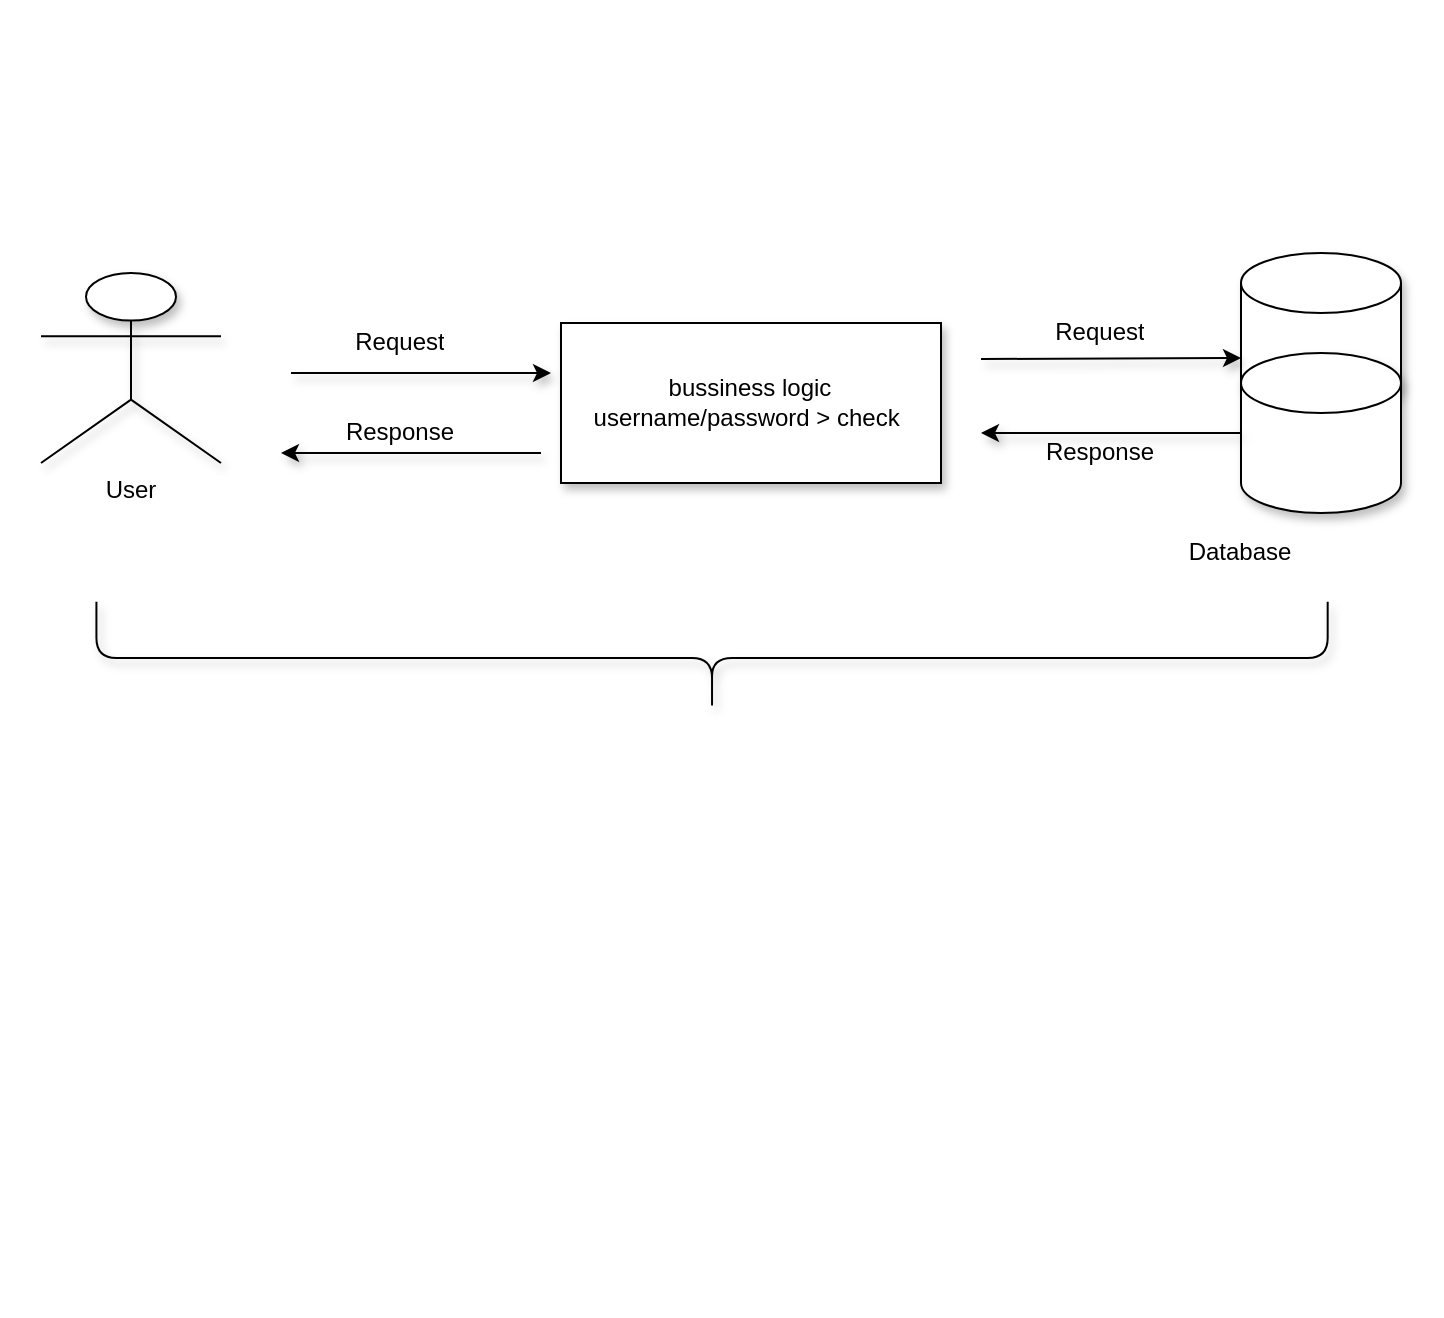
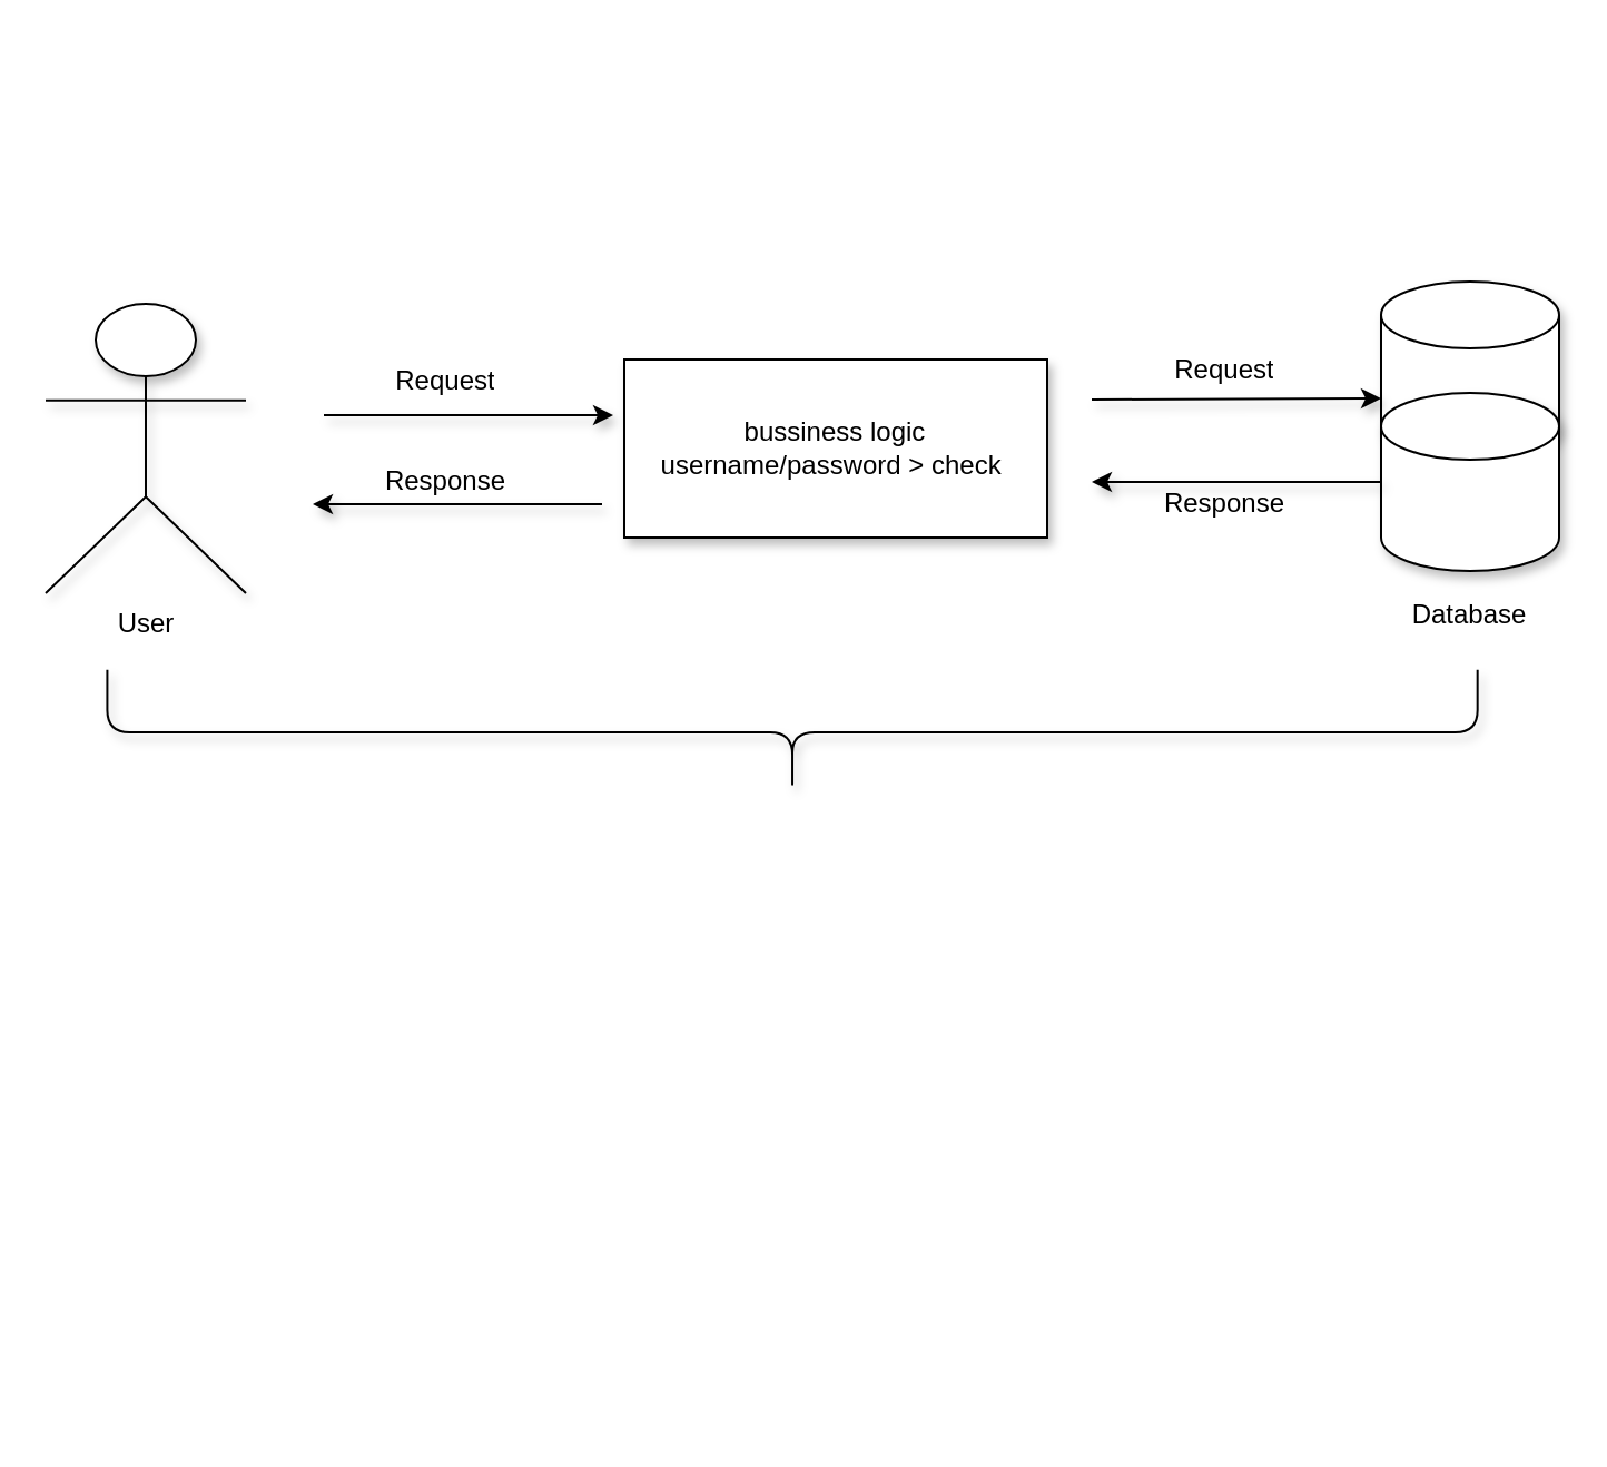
  <mxCell id="0" />
  <mxCell id="1" parent="0" />
  <mxCell id="2" value="" style="shape=cylinder3;whiteSpace=wrap;html=1;boundedLbl=1;backgroundOutline=1;size=15;shadow=1;" parent="1" vertex="1"><mxGeometry x="620" y="126" width="80" height="80" as="geometry" /></mxCell>
  <mxCell id="3" value="" style="shape=cylinder3;whiteSpace=wrap;html=1;boundedLbl=1;backgroundOutline=1;size=15;shadow=1;" parent="1" vertex="1"><mxGeometry x="620" y="176" width="80" height="80" as="geometry" /></mxCell>
- <mxCell id="4" value="User" style="shape=umlActor;verticalLabelPosition=bottom;verticalAlign=top;html=1;outlineConnect=0;shadow=1;" vertex="1" parent="1"><mxGeometry x="20" y="136" width="90" height="95" as="geometry" /></mxCell>
+ <mxCell id="4" value="User" style="shape=umlActor;verticalLabelPosition=bottom;verticalAlign=top;html=1;outlineConnect=0;shadow=1;" vertex="1" parent="1"><mxGeometry x="20" y="136" width="90" height="130" as="geometry" /></mxCell>
  <mxCell id="5" value="bussiness logic&lt;div&gt;username/password &amp;gt; check&amp;nbsp;&lt;/div&gt;" style="rounded=0;whiteSpace=wrap;html=1;shadow=1;" vertex="1" parent="1"><mxGeometry x="280" y="161" width="190" height="80" as="geometry" /></mxCell>
- <mxCell id="6" value="Database" style="text;html=1;strokeColor=none;fillColor=none;align=center;verticalAlign=middle;whiteSpace=wrap;overflow=hidden;shadow=1;" vertex="1" parent="1"><mxGeometry x="580" y="266" width="80" height="20" as="geometry" /></mxCell>
+ <mxCell id="6" value="Database" style="text;html=1;strokeColor=none;fillColor=none;align=center;verticalAlign=middle;whiteSpace=wrap;overflow=hidden;shadow=1;" vertex="1" parent="1"><mxGeometry x="620" y="266" width="80" height="20" as="geometry" /></mxCell>
  <mxCell id="7" value="" style="endArrow=classic;html=1;shadow=1;" edge="1" parent="1"><mxGeometry width="50" height="50" relative="1" as="geometry"><mxPoint x="145" y="186" as="sourcePoint" /><mxPoint x="275" y="186" as="targetPoint" /></mxGeometry></mxCell>
  <mxCell id="8" value="" style="endArrow=classic;html=1;shadow=1;" edge="1" parent="1" source="3"><mxGeometry width="50" height="50" relative="1" as="geometry"><mxPoint x="320" y="366" as="sourcePoint" /><mxPoint x="490" y="216" as="targetPoint" /></mxGeometry></mxCell>
  <mxCell id="9" value="Response" style="text;html=1;strokeColor=none;fillColor=none;align=center;verticalAlign=middle;whiteSpace=wrap;overflow=hidden;" vertex="1" parent="1"><mxGeometry x="160" y="206" width="80" height="20" as="geometry" /></mxCell>
  <mxCell id="10" value="Response" style="text;html=1;strokeColor=none;fillColor=none;align=center;verticalAlign=middle;whiteSpace=wrap;overflow=hidden;" vertex="1" parent="1"><mxGeometry x="510" y="216" width="80" height="20" as="geometry" /></mxCell>
  <mxCell id="11" value="Request" style="text;html=1;strokeColor=none;fillColor=none;align=center;verticalAlign=middle;whiteSpace=wrap;overflow=hidden;" vertex="1" parent="1"><mxGeometry x="160" y="161" width="80" height="20" as="geometry" /></mxCell>
  <mxCell id="12" value="Request" style="text;html=1;strokeColor=none;fillColor=none;align=center;verticalAlign=middle;whiteSpace=wrap;overflow=hidden;" vertex="1" parent="1"><mxGeometry x="510" y="156" width="80" height="20" as="geometry" /></mxCell>
  <mxCell id="13" value="" style="endArrow=classic;html=1;shadow=1;" edge="1" parent="1"><mxGeometry width="50" height="50" relative="1" as="geometry"><mxPoint x="270" y="226" as="sourcePoint" /><mxPoint x="140" y="226" as="targetPoint" /></mxGeometry></mxCell>
  <mxCell id="14" value="" style="endArrow=classic;html=1;entryX=0;entryY=0;entryDx=0;entryDy=52.5;entryPerimeter=0;shadow=1;" edge="1" parent="1" target="2"><mxGeometry width="50" height="50" relative="1" as="geometry"><mxPoint x="490" y="179" as="sourcePoint" /><mxPoint x="490" y="176" as="targetPoint" /></mxGeometry></mxCell>
  <mxCell id="15" value="" style="shape=curlyBracket;whiteSpace=wrap;html=1;rounded=1;labelPosition=left;verticalLabelPosition=middle;align=right;verticalAlign=middle;rotation=-90;shadow=1;" vertex="1" parent="1"><mxGeometry x="327.41" y="20.69" width="56.22" height="615.63" as="geometry" /></mxCell>
